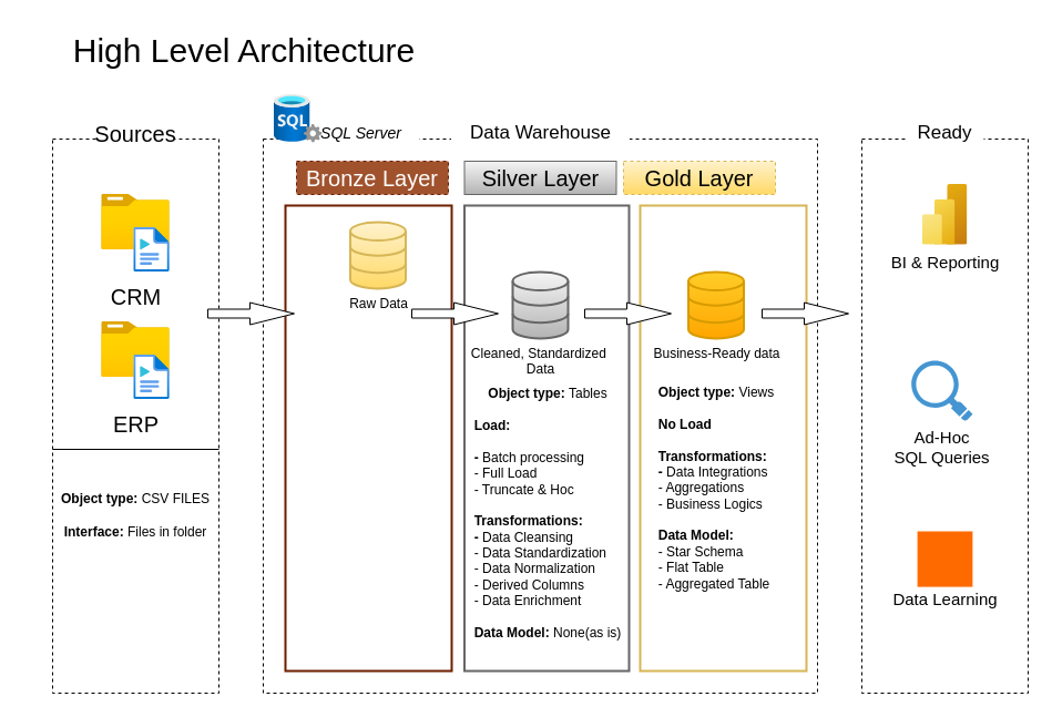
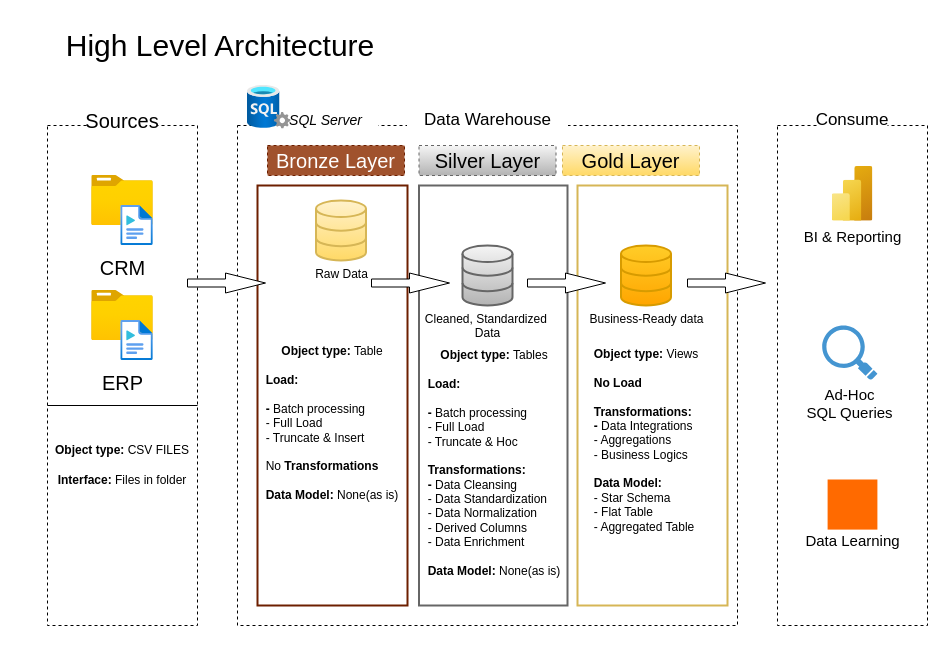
  <mxCell id="0" />
  <mxCell id="1" parent="0" />
  <mxCell id="2" value="" style="rounded=0;whiteSpace=wrap;html=1;fillColor=none;dashed=1;" vertex="1" parent="1"><mxGeometry x="237" y="125" width="500" height="500" as="geometry" /></mxCell>
  <mxCell id="3" value="" style="rounded=0;whiteSpace=wrap;html=1;fillColor=none;dashed=1;" vertex="1" parent="1"><mxGeometry x="777" y="125" width="150" height="500" as="geometry" /></mxCell>
  <mxCell id="4" value="" style="rounded=0;whiteSpace=wrap;html=1;fillColor=none;dashed=1;" vertex="1" parent="1"><mxGeometry x="47" y="125" width="150" height="500" as="geometry" /></mxCell>
  <mxCell id="5" value="&lt;font style=&quot;font-size: 20px;&quot;&gt;Sources&lt;/font&gt;" style="text;html=1;align=center;verticalAlign=middle;whiteSpace=wrap;rounded=0;fillColor=default;" vertex="1" parent="1"><mxGeometry x="87" y="105" width="70" height="30" as="geometry" /></mxCell>
- <mxCell id="6" value="&lt;font style=&quot;font-size: 17px;&quot;&gt;Ready&lt;/font&gt;" style="text;html=1;align=center;verticalAlign=middle;whiteSpace=wrap;rounded=0;fillColor=default;" vertex="1" parent="1"><mxGeometry x="817" y="105" width="70" height="30" as="geometry" /></mxCell>
+ <mxCell id="6" value="&lt;font style=&quot;font-size: 17px;&quot;&gt;Consume&lt;/font&gt;" style="text;html=1;align=center;verticalAlign=middle;whiteSpace=wrap;rounded=0;fillColor=default;" vertex="1" parent="1"><mxGeometry x="817" y="105" width="70" height="30" as="geometry" /></mxCell>
  <mxCell id="7" value="&lt;font style=&quot;font-size: 17px;&quot;&gt;Data Warehouse&lt;/font&gt;" style="text;html=1;align=center;verticalAlign=middle;whiteSpace=wrap;rounded=0;fillColor=default;" vertex="1" parent="1"><mxGeometry x="406.5" y="105" width="161" height="30" as="geometry" /></mxCell>
  <mxCell id="8" value="&lt;font style=&quot;font-size: 20px;&quot;&gt;Bronze Layer&lt;/font&gt;" style="rounded=0;whiteSpace=wrap;html=1;fillColor=#a0522d;dashed=1;fontColor=#ffffff;strokeColor=#6D1F00;" vertex="1" parent="1"><mxGeometry x="267" y="145" width="137" height="30" as="geometry" /></mxCell>
  <mxCell id="9" value="" style="rounded=0;whiteSpace=wrap;html=1;fillColor=none;fontColor=#ffffff;strokeColor=#6D1F00;strokeWidth=2;" vertex="1" parent="1"><mxGeometry x="257" y="185" width="150" height="420" as="geometry" /></mxCell>
- <mxCell id="10" value="&lt;font style=&quot;font-size: 20px;&quot;&gt;Silver Layer&lt;/font&gt;" style="rounded=0;whiteSpace=wrap;html=1;fillColor=#f5f5f5;dashed=0;strokeColor=#666666;gradientColor=#b3b3b3;fontColor=#000000;" vertex="1" parent="1"><mxGeometry x="418.5" y="145" width="137" height="30" as="geometry" /></mxCell>
+ <mxCell id="10" value="&lt;font style=&quot;font-size: 20px;&quot;&gt;Silver Layer&lt;/font&gt;" style="rounded=0;whiteSpace=wrap;html=1;fillColor=#f5f5f5;dashed=1;strokeColor=#666666;gradientColor=#b3b3b3;fontColor=#000000;" vertex="1" parent="1"><mxGeometry x="418.5" y="145" width="137" height="30" as="geometry" /></mxCell>
  <mxCell id="11" value="" style="rounded=0;whiteSpace=wrap;html=1;fillColor=none;strokeColor=#666666;gradientColor=#b3b3b3;strokeWidth=2;" vertex="1" parent="1"><mxGeometry x="418.5" y="185" width="148.5" height="420" as="geometry" /></mxCell>
  <mxCell id="12" value="&lt;font style=&quot;font-size: 20px;&quot;&gt;Gold Layer&lt;/font&gt;" style="rounded=0;whiteSpace=wrap;html=1;fillColor=#fff2cc;dashed=1;strokeColor=#d6b656;gradientColor=#ffd966;fontColor=#000000;" vertex="1" parent="1"><mxGeometry x="562" y="145" width="137" height="30" as="geometry" /></mxCell>
  <mxCell id="13" value="" style="rounded=0;whiteSpace=wrap;html=1;fillColor=none;strokeColor=#d6b656;strokeWidth=2;gradientColor=#ffd966;" vertex="1" parent="1"><mxGeometry x="577" y="185" width="150" height="420" as="geometry" /></mxCell>
  <mxCell id="14" value="" style="group;fontSize=13;" vertex="1" connectable="0" parent="1"><mxGeometry x="91.19" y="175" width="61.61" height="70" as="geometry" /></mxCell>
  <mxCell id="15" value="&lt;div&gt;&lt;span&gt;&lt;font style=&quot;font-size: 20px;&quot;&gt;&lt;br&gt;&lt;/font&gt;&lt;/span&gt;&lt;/div&gt;&lt;div&gt;&lt;span&gt;&lt;font style=&quot;font-size: 20px;&quot;&gt;CRM&lt;/font&gt;&lt;/span&gt;&lt;/div&gt;" style="image;aspect=fixed;html=1;points=[];align=center;fontSize=12;image=img/lib/azure2/general/Folder_Blank.svg;" vertex="1" parent="14"><mxGeometry width="61.61" height="50" as="geometry" /></mxCell>
  <mxCell id="16" value="" style="image;aspect=fixed;html=1;points=[];align=center;fontSize=12;image=img/lib/azure2/general/Media_File.svg;" vertex="1" parent="14"><mxGeometry x="29.11" y="30" width="32.5" height="40" as="geometry" /></mxCell>
  <mxCell id="17" value="" style="group;fontSize=13;" vertex="1" connectable="0" parent="1"><mxGeometry x="91.19" y="290" width="61.61" height="70" as="geometry" /></mxCell>
  <mxCell id="18" value="&lt;div&gt;&lt;span&gt;&lt;font style=&quot;font-size: 20px;&quot;&gt;&lt;br&gt;&lt;/font&gt;&lt;/span&gt;&lt;/div&gt;&lt;div&gt;&lt;span&gt;&lt;font style=&quot;font-size: 20px;&quot;&gt;ERP&lt;/font&gt;&lt;/span&gt;&lt;/div&gt;" style="image;aspect=fixed;html=1;points=[];align=center;fontSize=12;image=img/lib/azure2/general/Folder_Blank.svg;" vertex="1" parent="17"><mxGeometry width="61.61" height="50" as="geometry" /></mxCell>
  <mxCell id="19" value="" style="image;aspect=fixed;html=1;points=[];align=center;fontSize=12;image=img/lib/azure2/general/Media_File.svg;" vertex="1" parent="17"><mxGeometry x="29.11" y="30" width="32.5" height="40" as="geometry" /></mxCell>
  <mxCell id="20" value="" style="endArrow=none;html=1;rounded=0;" edge="1" parent="1"><mxGeometry width="50" height="50" relative="1" as="geometry"><mxPoint x="47" y="405" as="sourcePoint" /><mxPoint x="197" y="405" as="targetPoint" /></mxGeometry></mxCell>
  <mxCell id="21" value="&lt;b&gt;Object type: &lt;/b&gt;CSV FILES" style="text;html=1;align=center;verticalAlign=middle;whiteSpace=wrap;rounded=0;" vertex="1" parent="1"><mxGeometry x="47" y="435" width="150" height="30" as="geometry" /></mxCell>
  <mxCell id="22" value="&lt;b&gt;Interface: &lt;/b&gt;Files in folder" style="text;html=1;align=center;verticalAlign=middle;whiteSpace=wrap;rounded=0;" vertex="1" parent="1"><mxGeometry x="47" y="465" width="150" height="30" as="geometry" /></mxCell>
  <mxCell id="23" value="Raw Data" style="html=1;verticalLabelPosition=bottom;align=center;labelBackgroundColor=none;verticalAlign=top;strokeWidth=2;strokeColor=#d6b656;shadow=0;dashed=0;shape=mxgraph.ios7.icons.data;fillColor=#fff2cc;gradientColor=#ffd966;" vertex="1" parent="1"><mxGeometry x="315.5" y="200" width="50" height="60" as="geometry" /></mxCell>
  <mxCell id="24" value="Cleaned, Standardized&amp;nbsp;&lt;div&gt;Data&lt;/div&gt;" style="html=1;verticalLabelPosition=bottom;align=center;labelBackgroundColor=none;verticalAlign=top;strokeWidth=2;strokeColor=#666666;shadow=0;dashed=0;shape=mxgraph.ios7.icons.data;fillColor=#f5f5f5;gradientColor=#b3b3b3;" vertex="1" parent="1"><mxGeometry x="462" y="245" width="50" height="60" as="geometry" /></mxCell>
  <mxCell id="25" value="Business-Ready data" style="html=1;verticalLabelPosition=bottom;align=center;labelBackgroundColor=none;verticalAlign=top;strokeWidth=2;strokeColor=#d79b00;shadow=0;dashed=0;shape=mxgraph.ios7.icons.data;fillColor=#ffcd28;gradientColor=#ffa500;" vertex="1" parent="1"><mxGeometry x="620.5" y="245" width="50" height="60" as="geometry" /></mxCell>
  <mxCell id="26" value="" style="html=1;shadow=0;dashed=0;align=center;verticalAlign=middle;shape=mxgraph.arrows2.arrow;dy=0.6;dx=40;notch=0;" vertex="1" parent="1"><mxGeometry x="371" y="272.5" width="78" height="20" as="geometry" /></mxCell>
  <mxCell id="27" value="" style="html=1;shadow=0;dashed=0;align=center;verticalAlign=middle;shape=mxgraph.arrows2.arrow;dy=0.6;dx=40;notch=0;" vertex="1" parent="1"><mxGeometry x="187" y="272.5" width="78" height="20" as="geometry" /></mxCell>
  <mxCell id="28" value="" style="html=1;shadow=0;dashed=0;align=center;verticalAlign=middle;shape=mxgraph.arrows2.arrow;dy=0.6;dx=40;notch=0;" vertex="1" parent="1"><mxGeometry x="527" y="272.5" width="78" height="20" as="geometry" /></mxCell>
  <mxCell id="29" value="" style="html=1;shadow=0;dashed=0;align=center;verticalAlign=middle;shape=mxgraph.arrows2.arrow;dy=0.6;dx=40;notch=0;" vertex="1" parent="1"><mxGeometry x="687" y="272.5" width="78" height="20" as="geometry" /></mxCell>
+ <mxCell id="30" value="&lt;b&gt;Object type: &lt;/b&gt;Table&lt;div&gt;&lt;br&gt;&lt;div style=&quot;text-align: left;&quot;&gt;&lt;b&gt;Load:&amp;nbsp;&lt;/b&gt;&lt;/div&gt;&lt;div style=&quot;text-align: left;&quot;&gt;&lt;b&gt;&lt;br&gt;&lt;/b&gt;&lt;/div&gt;&lt;div style=&quot;text-align: left;&quot;&gt;&lt;b&gt;- &lt;/b&gt;Batch processing&lt;/div&gt;&lt;div style=&quot;text-align: left;&quot;&gt;- Full Load&lt;/div&gt;&lt;div style=&quot;text-align: left;&quot;&gt;- Truncate &amp;amp; Insert&lt;/div&gt;&lt;div style=&quot;text-align: left;&quot;&gt;&lt;br&gt;&lt;/div&gt;&lt;div style=&quot;text-align: left;&quot;&gt;No &lt;b&gt;Transformations&lt;/b&gt;&lt;/div&gt;&lt;div style=&quot;text-align: left;&quot;&gt;&lt;b&gt;&lt;br&gt;&lt;/b&gt;&lt;/div&gt;&lt;div style=&quot;text-align: left;&quot;&gt;&lt;b&gt;Data Model: &lt;/b&gt;None(as is)&lt;/div&gt;&lt;div&gt;&lt;b&gt;&lt;br&gt;&lt;/b&gt;&lt;/div&gt;&lt;/div&gt;" style="text;html=1;align=center;verticalAlign=middle;whiteSpace=wrap;rounded=0;" vertex="1" parent="1"><mxGeometry x="256.5" y="325" width="150" height="210" as="geometry" /></mxCell>
  <mxCell id="31" value="&lt;b&gt;Object type: &lt;/b&gt;Tables&lt;div&gt;&lt;br&gt;&lt;div style=&quot;text-align: left;&quot;&gt;&lt;b&gt;Load:&amp;nbsp;&lt;/b&gt;&lt;/div&gt;&lt;div style=&quot;text-align: left;&quot;&gt;&lt;b&gt;&lt;br&gt;&lt;/b&gt;&lt;/div&gt;&lt;div style=&quot;text-align: left;&quot;&gt;&lt;b&gt;- &lt;/b&gt;Batch processing&lt;/div&gt;&lt;div style=&quot;text-align: left;&quot;&gt;- Full Load&lt;/div&gt;&lt;div style=&quot;text-align: left;&quot;&gt;- Truncate &amp;amp; Hoc&lt;/div&gt;&lt;div style=&quot;text-align: left;&quot;&gt;&lt;br&gt;&lt;/div&gt;&lt;div style=&quot;text-align: left;&quot;&gt;&lt;b&gt;Transformations:&lt;/b&gt;&lt;/div&gt;&lt;div style=&quot;text-align: left;&quot;&gt;&lt;b&gt;- &lt;/b&gt;Data Cleansing&lt;/div&gt;&lt;div style=&quot;text-align: left;&quot;&gt;- Data Standardization&lt;/div&gt;&lt;div style=&quot;text-align: left;&quot;&gt;- Data Normalization&lt;/div&gt;&lt;div style=&quot;text-align: left;&quot;&gt;- Derived Columns&lt;/div&gt;&lt;div style=&quot;text-align: left;&quot;&gt;- Data Enrichment&lt;/div&gt;&lt;div style=&quot;text-align: left;&quot;&gt;&lt;b&gt;&lt;br&gt;&lt;/b&gt;&lt;/div&gt;&lt;div style=&quot;text-align: left;&quot;&gt;&lt;b&gt;Data Model: &lt;/b&gt;None(as is)&lt;/div&gt;&lt;div&gt;&lt;b&gt;&lt;br&gt;&lt;/b&gt;&lt;/div&gt;&lt;/div&gt;" style="text;html=1;align=center;verticalAlign=middle;whiteSpace=wrap;rounded=0;" vertex="1" parent="1"><mxGeometry x="418.5" y="365" width="150" height="210" as="geometry" /></mxCell>
  <mxCell id="32" value="&lt;b&gt;Object type: &lt;/b&gt;Views&lt;div&gt;&lt;br&gt;&lt;div&gt;&lt;div style=&quot;text-align: left;&quot;&gt;&lt;b&gt;No Load&lt;/b&gt;&lt;/div&gt;&lt;div style=&quot;text-align: left;&quot;&gt;&lt;br&gt;&lt;/div&gt;&lt;div style=&quot;text-align: left;&quot;&gt;&lt;b&gt;Transformations:&lt;/b&gt;&lt;/div&gt;&lt;div style=&quot;text-align: left;&quot;&gt;&lt;b&gt;- &lt;/b&gt;Data Integrations&lt;/div&gt;&lt;div style=&quot;text-align: left;&quot;&gt;- Aggregations&lt;/div&gt;&lt;div style=&quot;text-align: left;&quot;&gt;- Business Logics&lt;/div&gt;&lt;div style=&quot;text-align: left;&quot;&gt;&lt;b&gt;&lt;br&gt;&lt;/b&gt;&lt;/div&gt;&lt;div style=&quot;text-align: left;&quot;&gt;&lt;b&gt;Data Model:&amp;nbsp;&lt;/b&gt;&lt;/div&gt;&lt;/div&gt;&lt;/div&gt;&lt;div style=&quot;text-align: left;&quot;&gt;- Star Schema&lt;/div&gt;&lt;div style=&quot;text-align: left;&quot;&gt;- Flat Table&lt;/div&gt;&lt;div style=&quot;text-align: left;&quot;&gt;- Aggregated Table&lt;/div&gt;" style="text;html=1;align=center;verticalAlign=middle;whiteSpace=wrap;rounded=0;" vertex="1" parent="1"><mxGeometry x="570.5" y="335" width="150" height="210" as="geometry" /></mxCell>
  <mxCell id="33" value="&lt;font style=&quot;font-size: 15px;&quot;&gt;BI &amp;amp; Reporting&lt;/font&gt;" style="image;aspect=fixed;html=1;points=[];align=center;fontSize=12;image=img/lib/azure2/analytics/Power_BI_Embedded.svg;" vertex="1" parent="1"><mxGeometry x="831.5" y="166" width="41" height="54.67" as="geometry" /></mxCell>
  <mxCell id="34" value="&lt;div&gt;&lt;font style=&quot;font-size: 15px;&quot;&gt;&lt;br&gt;&lt;/font&gt;&lt;/div&gt;&lt;font style=&quot;font-size: 15px;&quot;&gt;&lt;div&gt;&lt;font style=&quot;font-size: 15px;&quot;&gt;&lt;br&gt;&lt;/font&gt;&lt;/div&gt;&lt;div&gt;&lt;font style=&quot;font-size: 15px;&quot;&gt;&lt;br&gt;&lt;/font&gt;&lt;/div&gt;&lt;div&gt;&lt;font style=&quot;font-size: 15px;&quot;&gt;&lt;br&gt;&lt;/font&gt;&lt;/div&gt;Data Learning&lt;/font&gt;" style="points=[];aspect=fixed;html=1;align=center;shadow=0;dashed=0;fillColor=#FF6A00;strokeColor=none;shape=mxgraph.alibaba_cloud.machine_learning;" vertex="1" parent="1"><mxGeometry x="827.1" y="479" width="49.8" height="50.1" as="geometry" /></mxCell>
  <mxCell id="35" value="&lt;div&gt;&lt;span style=&quot;font-size: 15px; background-color: transparent; color: light-dark(rgb(0, 0, 0), rgb(255, 255, 255));&quot;&gt;Ad-Hoc&lt;/span&gt;&lt;/div&gt;&lt;div&gt;&lt;font style=&quot;font-size: 15px;&quot;&gt;SQL Queries&lt;/font&gt;&lt;/div&gt;" style="shadow=0;dashed=0;html=1;strokeColor=none;fillColor=#4495D1;labelPosition=center;verticalLabelPosition=bottom;verticalAlign=top;align=center;outlineConnect=0;shape=mxgraph.veeam.magnifying_glass;pointerEvents=1;" vertex="1" parent="1"><mxGeometry x="821.7" y="325" width="55.2" height="54.4" as="geometry" /></mxCell>
  <mxCell id="36" value="&lt;font style=&quot;font-size: 30px;&quot;&gt;High Level Architecture&lt;/font&gt;" style="text;html=1;align=center;verticalAlign=middle;whiteSpace=wrap;rounded=0;" vertex="1" parent="1"><mxGeometry x="20" y="20" width="400" height="50" as="geometry" /></mxCell>
  <mxCell id="37" value="&lt;font style=&quot;font-size: 14px;&quot;&gt;&lt;i&gt;SQL Server&lt;/i&gt;&lt;/font&gt;" style="text;html=1;align=center;verticalAlign=middle;whiteSpace=wrap;rounded=0;fillColor=default;" vertex="1" parent="1"><mxGeometry x="273.25" y="105" width="104.5" height="30" as="geometry" /></mxCell>
  <mxCell id="38" value="" style="image;aspect=fixed;html=1;points=[];align=center;fontSize=12;image=img/lib/azure2/databases/SQL_Server.svg;" vertex="1" parent="1"><mxGeometry x="247" y="85" width="43.5" height="43.5" as="geometry" /></mxCell>
